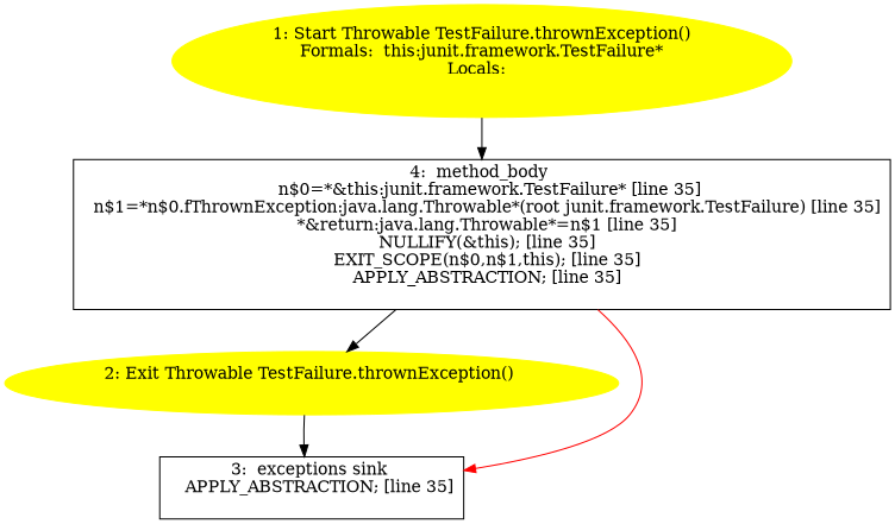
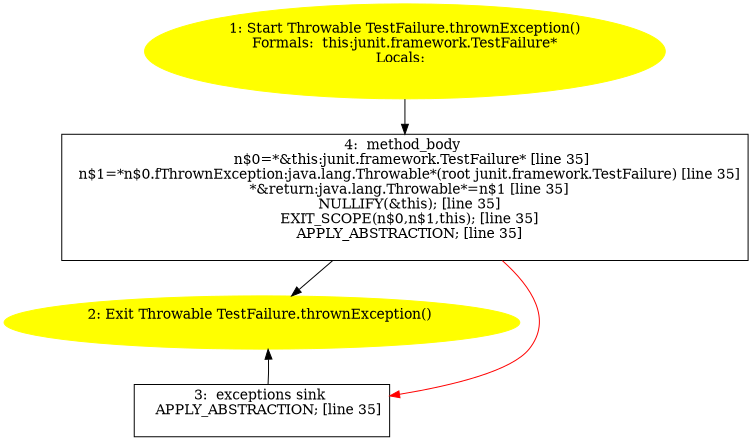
  digraph {
    n1 [color=yellow label="1: Start Throwable TestFailure.thrownException()\nFormals:  this:junit.framework.TestFailure*\nLocals:  \n  " style=filled]
    n2 [label="4:  method_body \n   n$0=*&this:junit.framework.TestFailure* [line 35]\n  n$1=*n$0.fThrownException:java.lang.Throwable*(root junit.framework.TestFailure) [line 35]\n  *&return:java.lang.Throwable*=n$1 [line 35]\n  NULLIFY(&this); [line 35]\n  EXIT_SCOPE(n$0,n$1,this); [line 35]\n  APPLY_ABSTRACTION; [line 35]\n " shape=box]
    n3 [color=yellow label="2: Exit Throwable TestFailure.thrownException() \n  " style=filled]
    n4 [label="3:  exceptions sink \n   APPLY_ABSTRACTION; [line 35]\n " shape=box]
    n1 -> n2
    n2 -> n3
    n2 -> n4 [color=red]
-   n3 -> n4
+   n4 -> n3
  }
